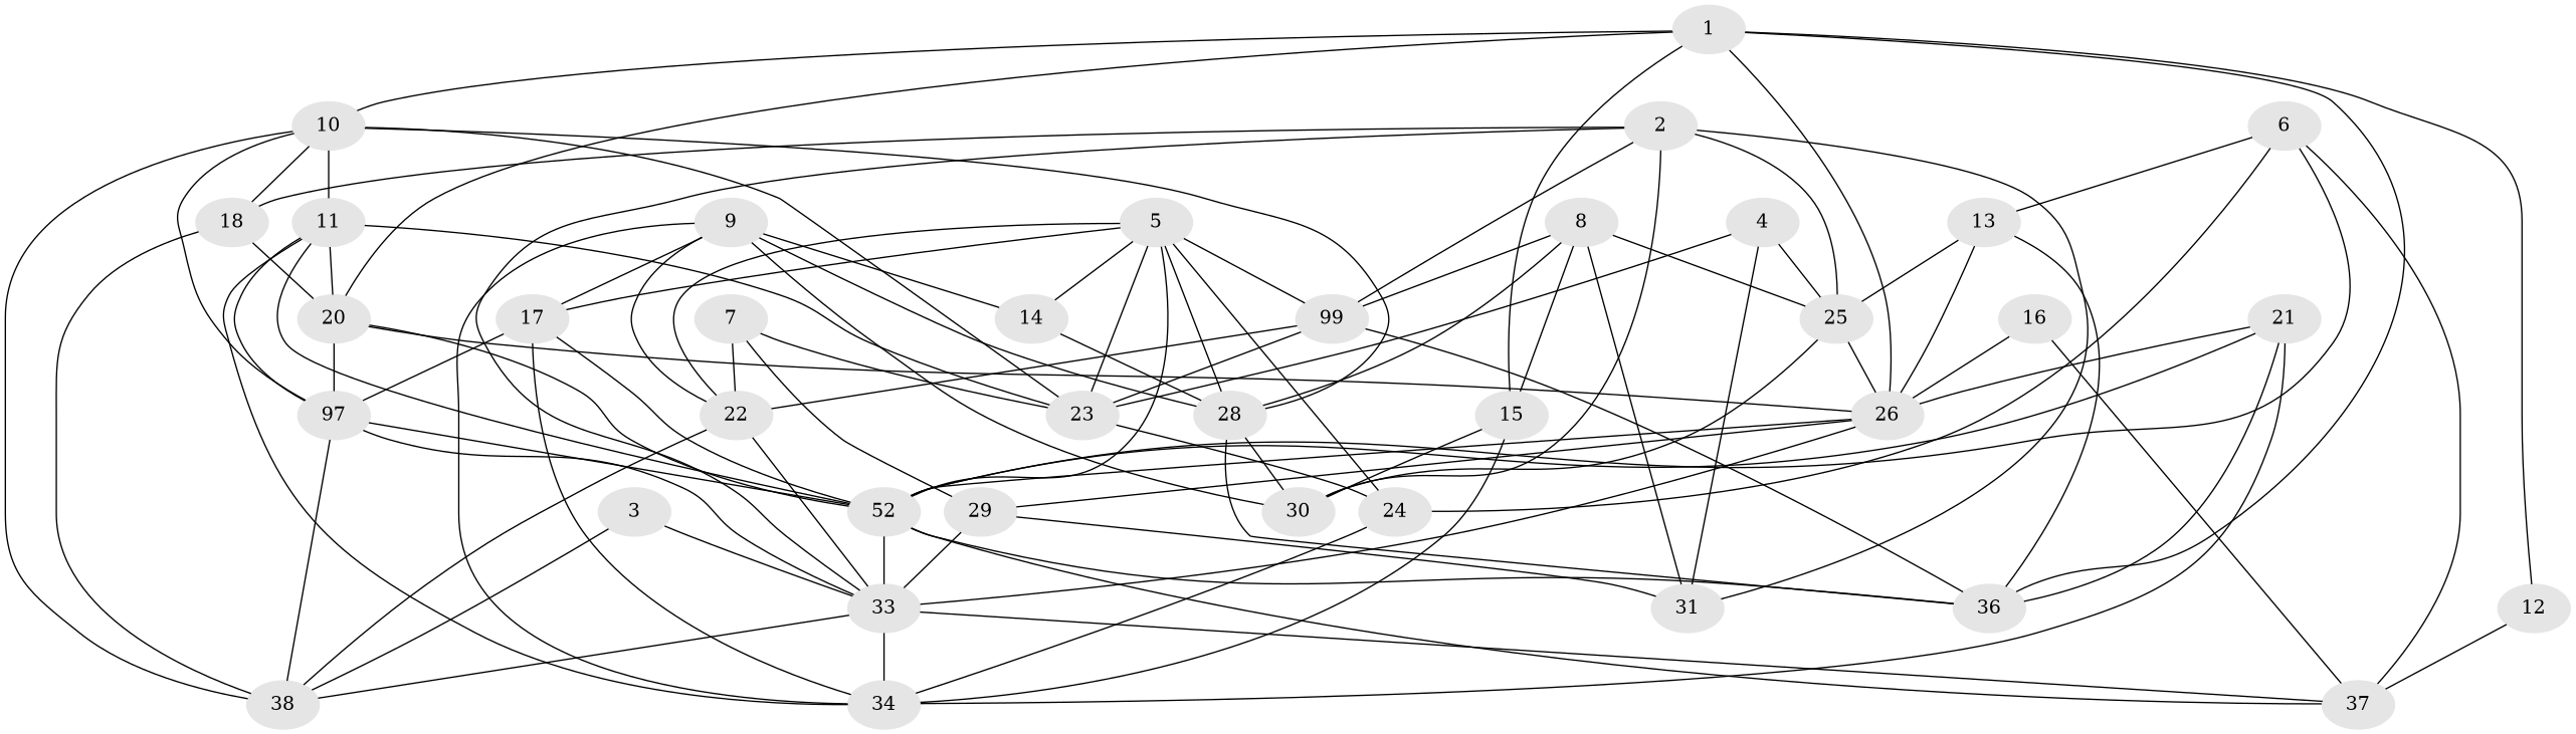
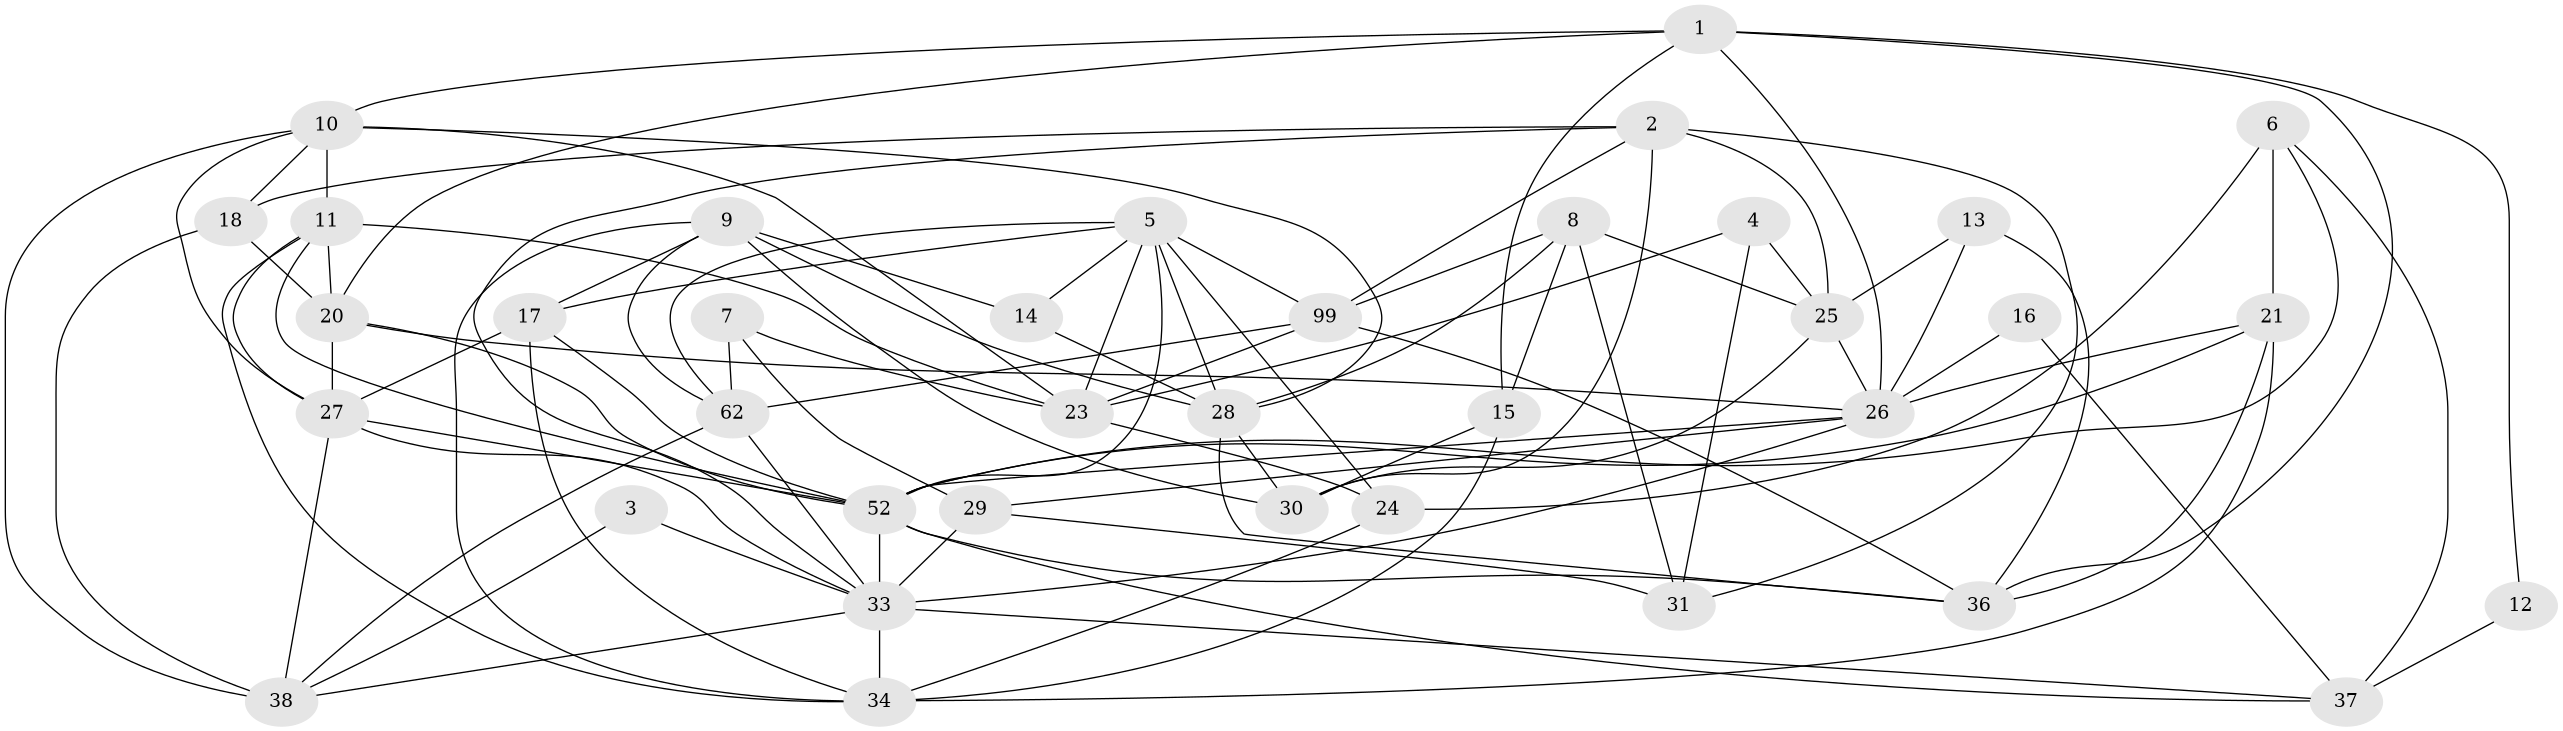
  graph {
    node [color=gray90 style=filled]
    edge [weight=1.0]
    1
    10
    12
    15
    20
    26
    36
    18
    n9 [label=38]
    23
    28
    11
-   27 [label=97]
+   27
    37
    30
    34
    n17 [label=52]
    33
    29
    2
    n21 [label=99]
    25
    31
-   22
+   22 [label=62]
    3
    4
    24
    5
    14
    17
    6
    21
    7
    8
    9
    13
    16
    1 -- 10
    1 -- 12
    1 -- 15
    1 -- 20
    1 -- 26
    1 -- 36
    10 -- 18
    10 -- n9
    10 -- 23
    10 -- 28
    10 -- 11
    10 -- 27
    12 -- 37
    15 -- 30
    15 -- 34
    20 -- 26
    20 -- 27
    20 -- n17
    26 -- n17
    26 -- 33
    26 -- 29
    18 -- 20
    18 -- n9
    23 -- 24
    28 -- 36
    28 -- 30
    11 -- 20
    11 -- 23
    11 -- 27
    11 -- 34
    11 -- n17
    27 -- n9
    27 -- n17
    27 -- 33
    n17 -- 36
    n17 -- 37
    n17 -- 33 [weight=2.0]
    33 -- n9
    33 -- 37
    33 -- 34
    29 -- 33 [weight=2.0]
    29 -- 31
    2 -- 18
    2 -- 30 [weight=2.0]
    2 -- 33
    2 -- n21
    2 -- 25
    2 -- 31
    n21 -- 36
    n21 -- 23 [weight=2.0]
    n21 -- 22
    25 -- 26
    25 -- 30
    22 -- n9
    22 -- 33
    3 -- n9
    3 -- 33
    4 -- 23
    4 -- 25
    4 -- 31
    24 -- 34
    5 -- 23
    5 -- 28
    5 -- n17
    5 -- n21 [weight=2.0]
    5 -- 22
    5 -- 24
    5 -- 14
    5 -- 17
    14 -- 28
    17 -- 27
    17 -- 34
    17 -- n17 [weight=2.0]
    6 -- 37
    6 -- n17
    6 -- 24
-   6 -- 13
+   6 -- 21
    21 -- 26
    21 -- 36
    21 -- 34
    21 -- n17
    7 -- 23
    7 -- 29
    7 -- 22
    8 -- 15
    8 -- 28
    8 -- n21 [weight=2.0]
    8 -- 25
    8 -- 31
    9 -- 28
    9 -- 30
    9 -- 34
    9 -- 22
    9 -- 14
    9 -- 17
    13 -- 26
    13 -- 36
    13 -- 25 [weight=2.0]
    16 -- 26
    16 -- 37
  }
